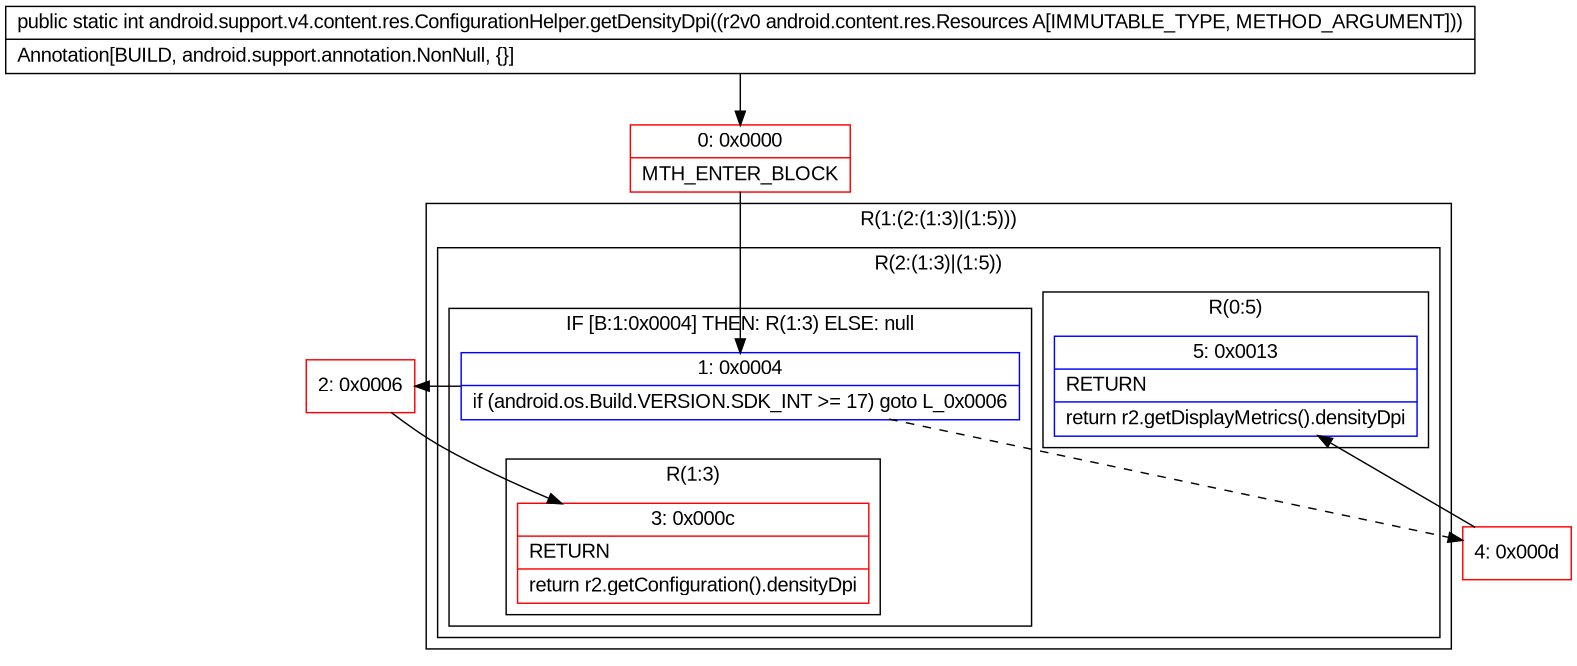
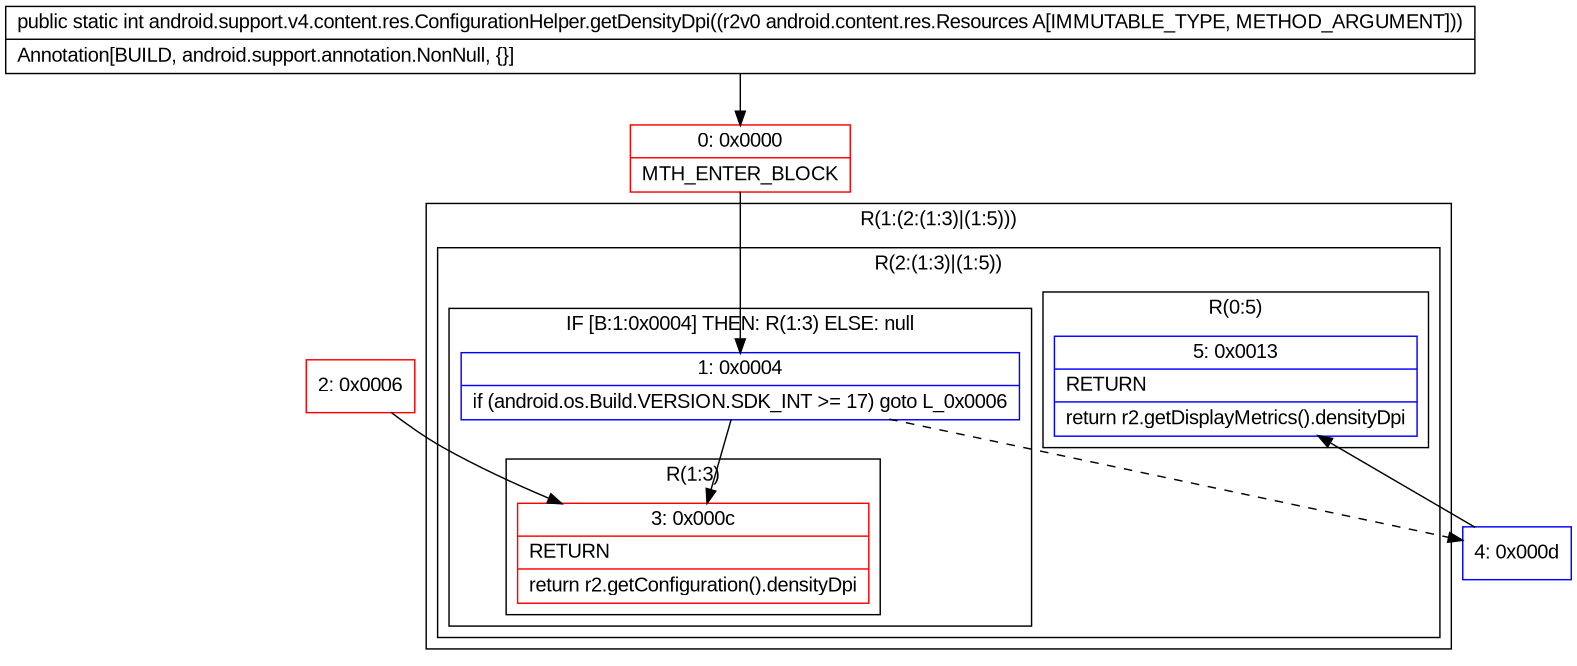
  digraph {
    fontname="Liberation Sans"
    node [color=red fontname="Liberation Sans" shape=record]
    edge [fontname="Liberation Sans"]
    n1 [label="{3\:\ 0x000c|RETURN\l|return r2.getConfiguration().densityDpi\l}"]
    n2 [color=blue label="{1\:\ 0x0004|if (android.os.Build.VERSION.SDK_INT \>= 17) goto L_0x0006\l}"]
    n3 [color=blue label="{5\:\ 0x0013|RETURN\l|return r2.getDisplayMetrics().densityDpi\l}"]
    n4 [label="{2\:\ 0x0006}"]
-   n5 [label="{4\:\ 0x000d}"]
+   n5 [color=blue label="{4\:\ 0x000d}"]
    n6 [label="{0\:\ 0x0000|MTH_ENTER_BLOCK\l}"]
    n7 [label="{public static int android.support.v4.content.res.ConfigurationHelper.getDensityDpi((r2v0 android.content.res.Resources A[IMMUTABLE_TYPE, METHOD_ARGUMENT]))  | Annotation[BUILD, android.support.annotation.NonNull, \{\}]\l}" color=""]
    subgraph cluster_1 {
      label="R(1:(2:(1:3)|(1:5)))"
      subgraph cluster_2 {
        label="R(2:(1:3)|(1:5))"
        subgraph cluster_3 {
          label="IF [B:1:0x0004] THEN: R(1:3) ELSE: null"
          n2
          subgraph cluster_4 {
            label="R(1:3)"
            n1
          }
        }
        subgraph cluster_5 {
          label="R(0:5)"
          n3
        }
      }
    }
-   n2 -> n4
+   n2 -> n1
    n2 -> n5 [style=dashed]
    n4 -> n1
    n5 -> n3
    n6 -> n2
    n7 -> n6
  }
